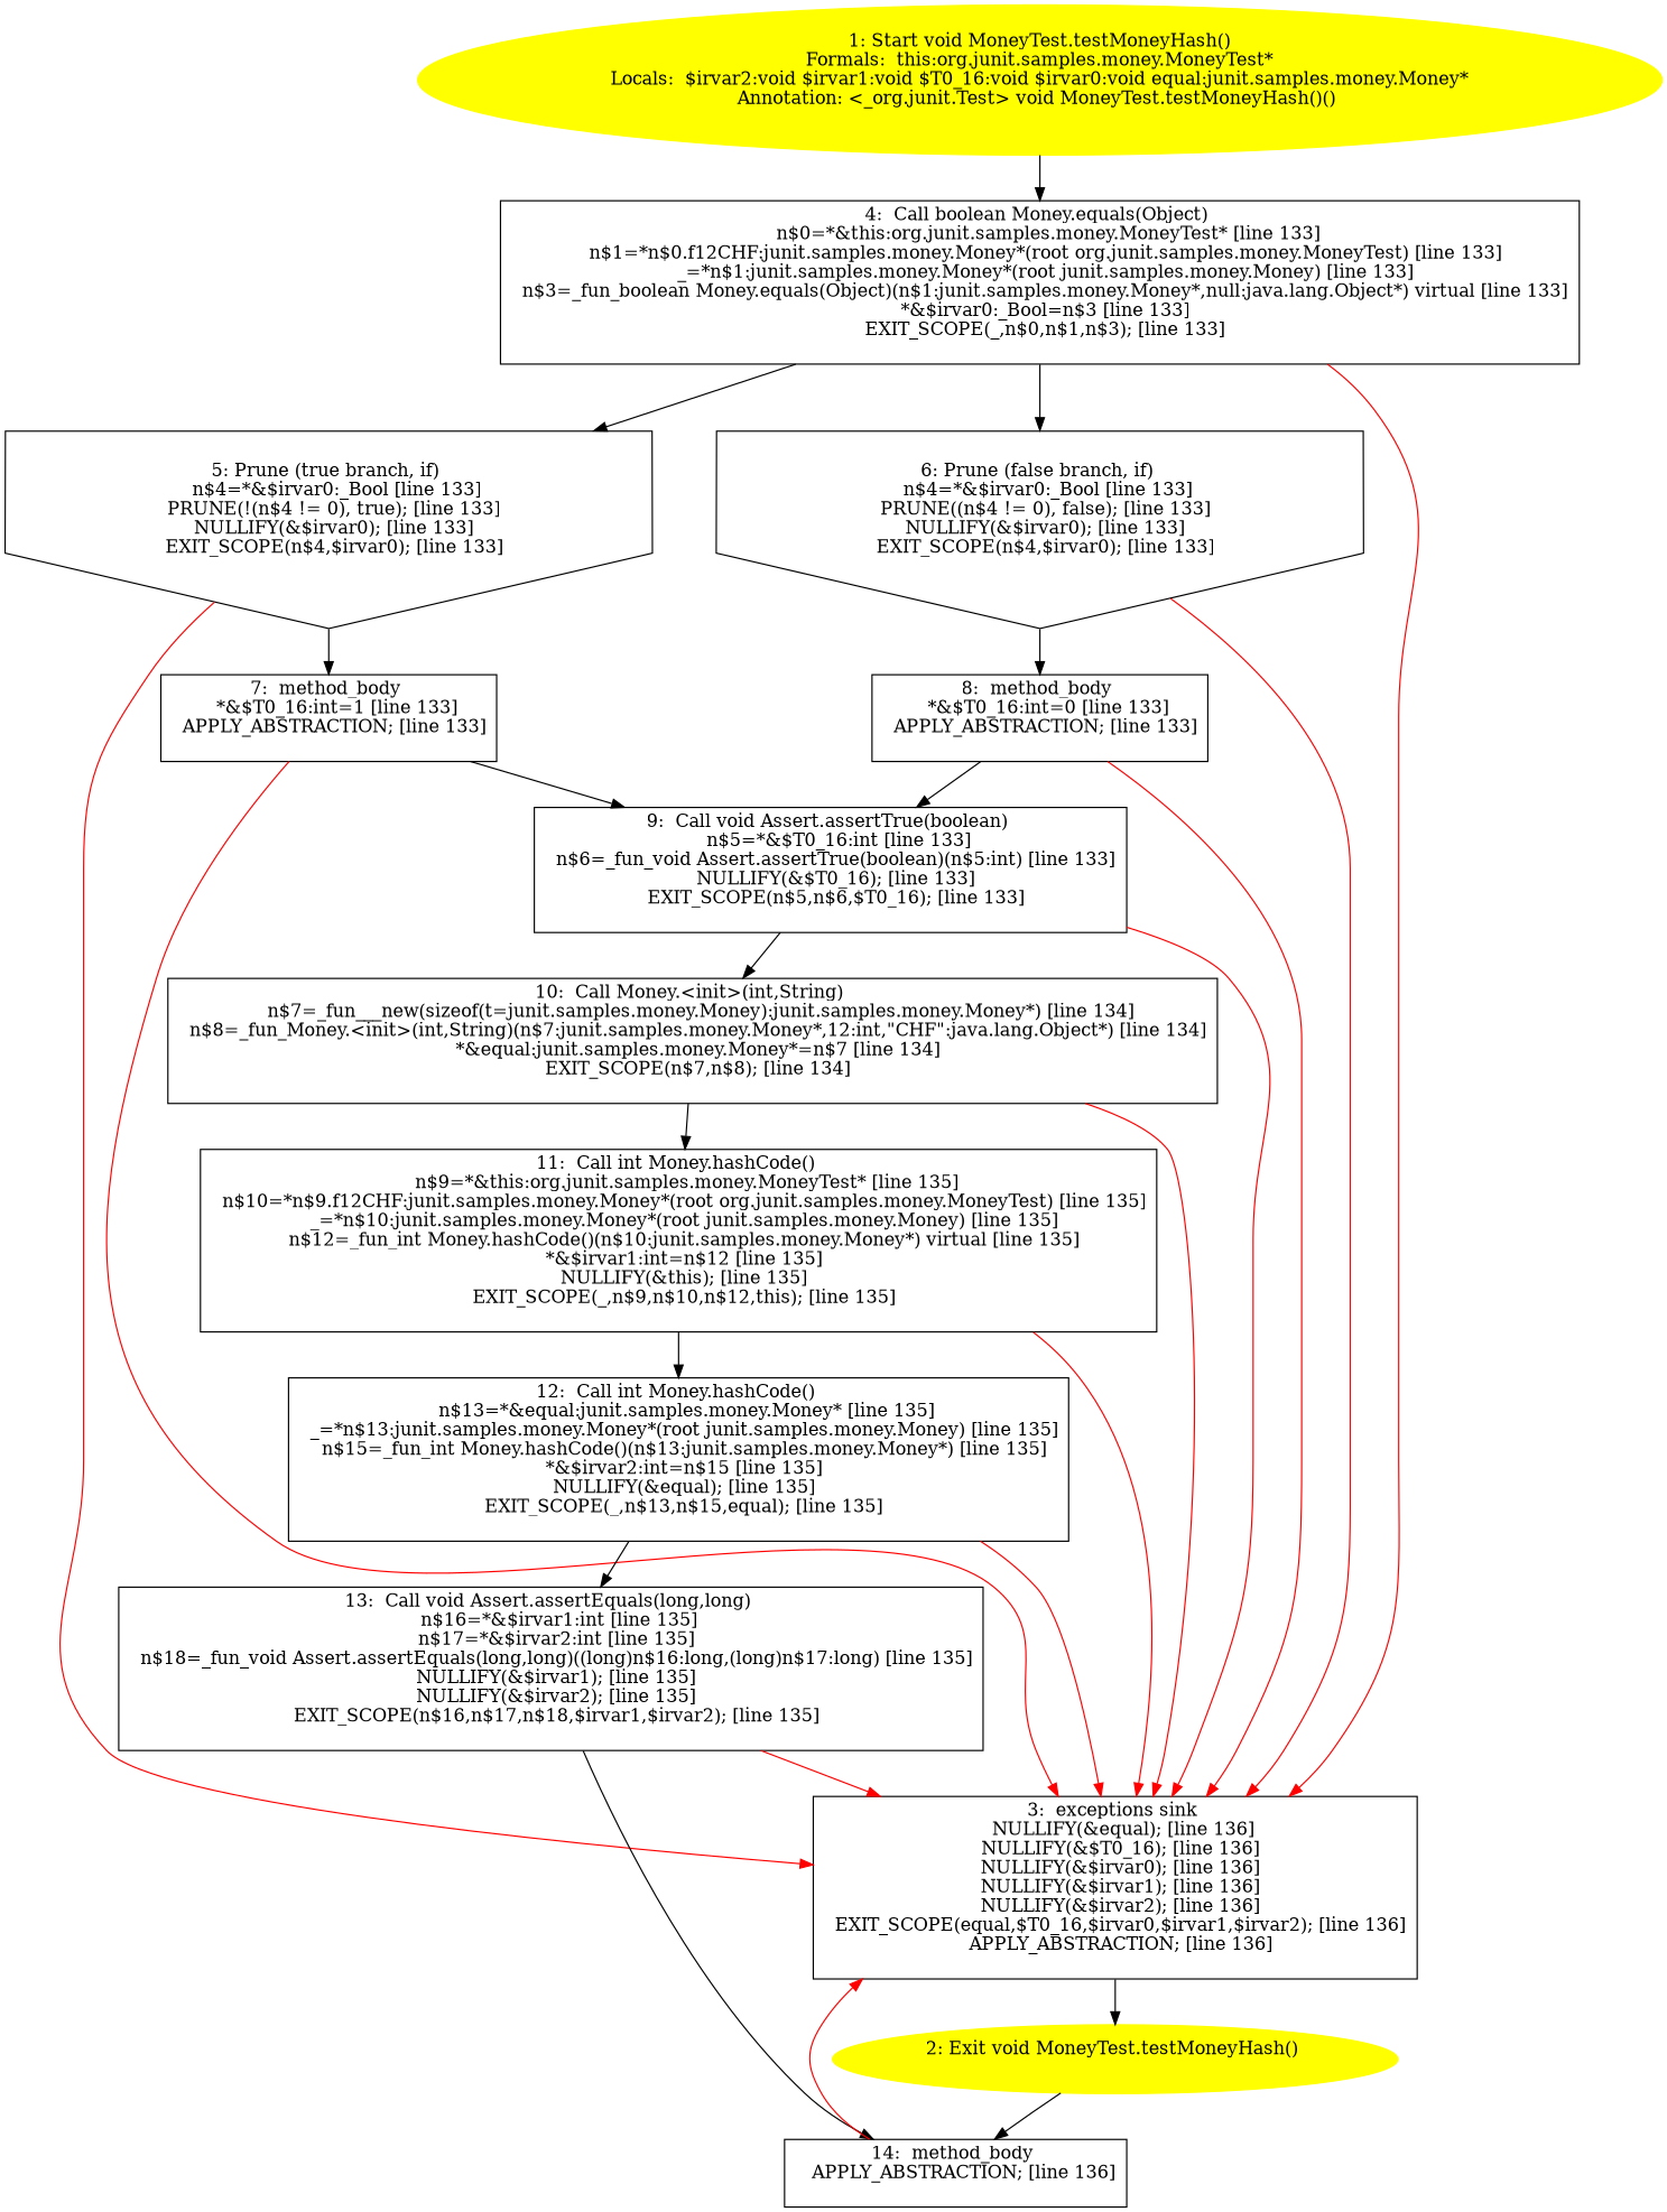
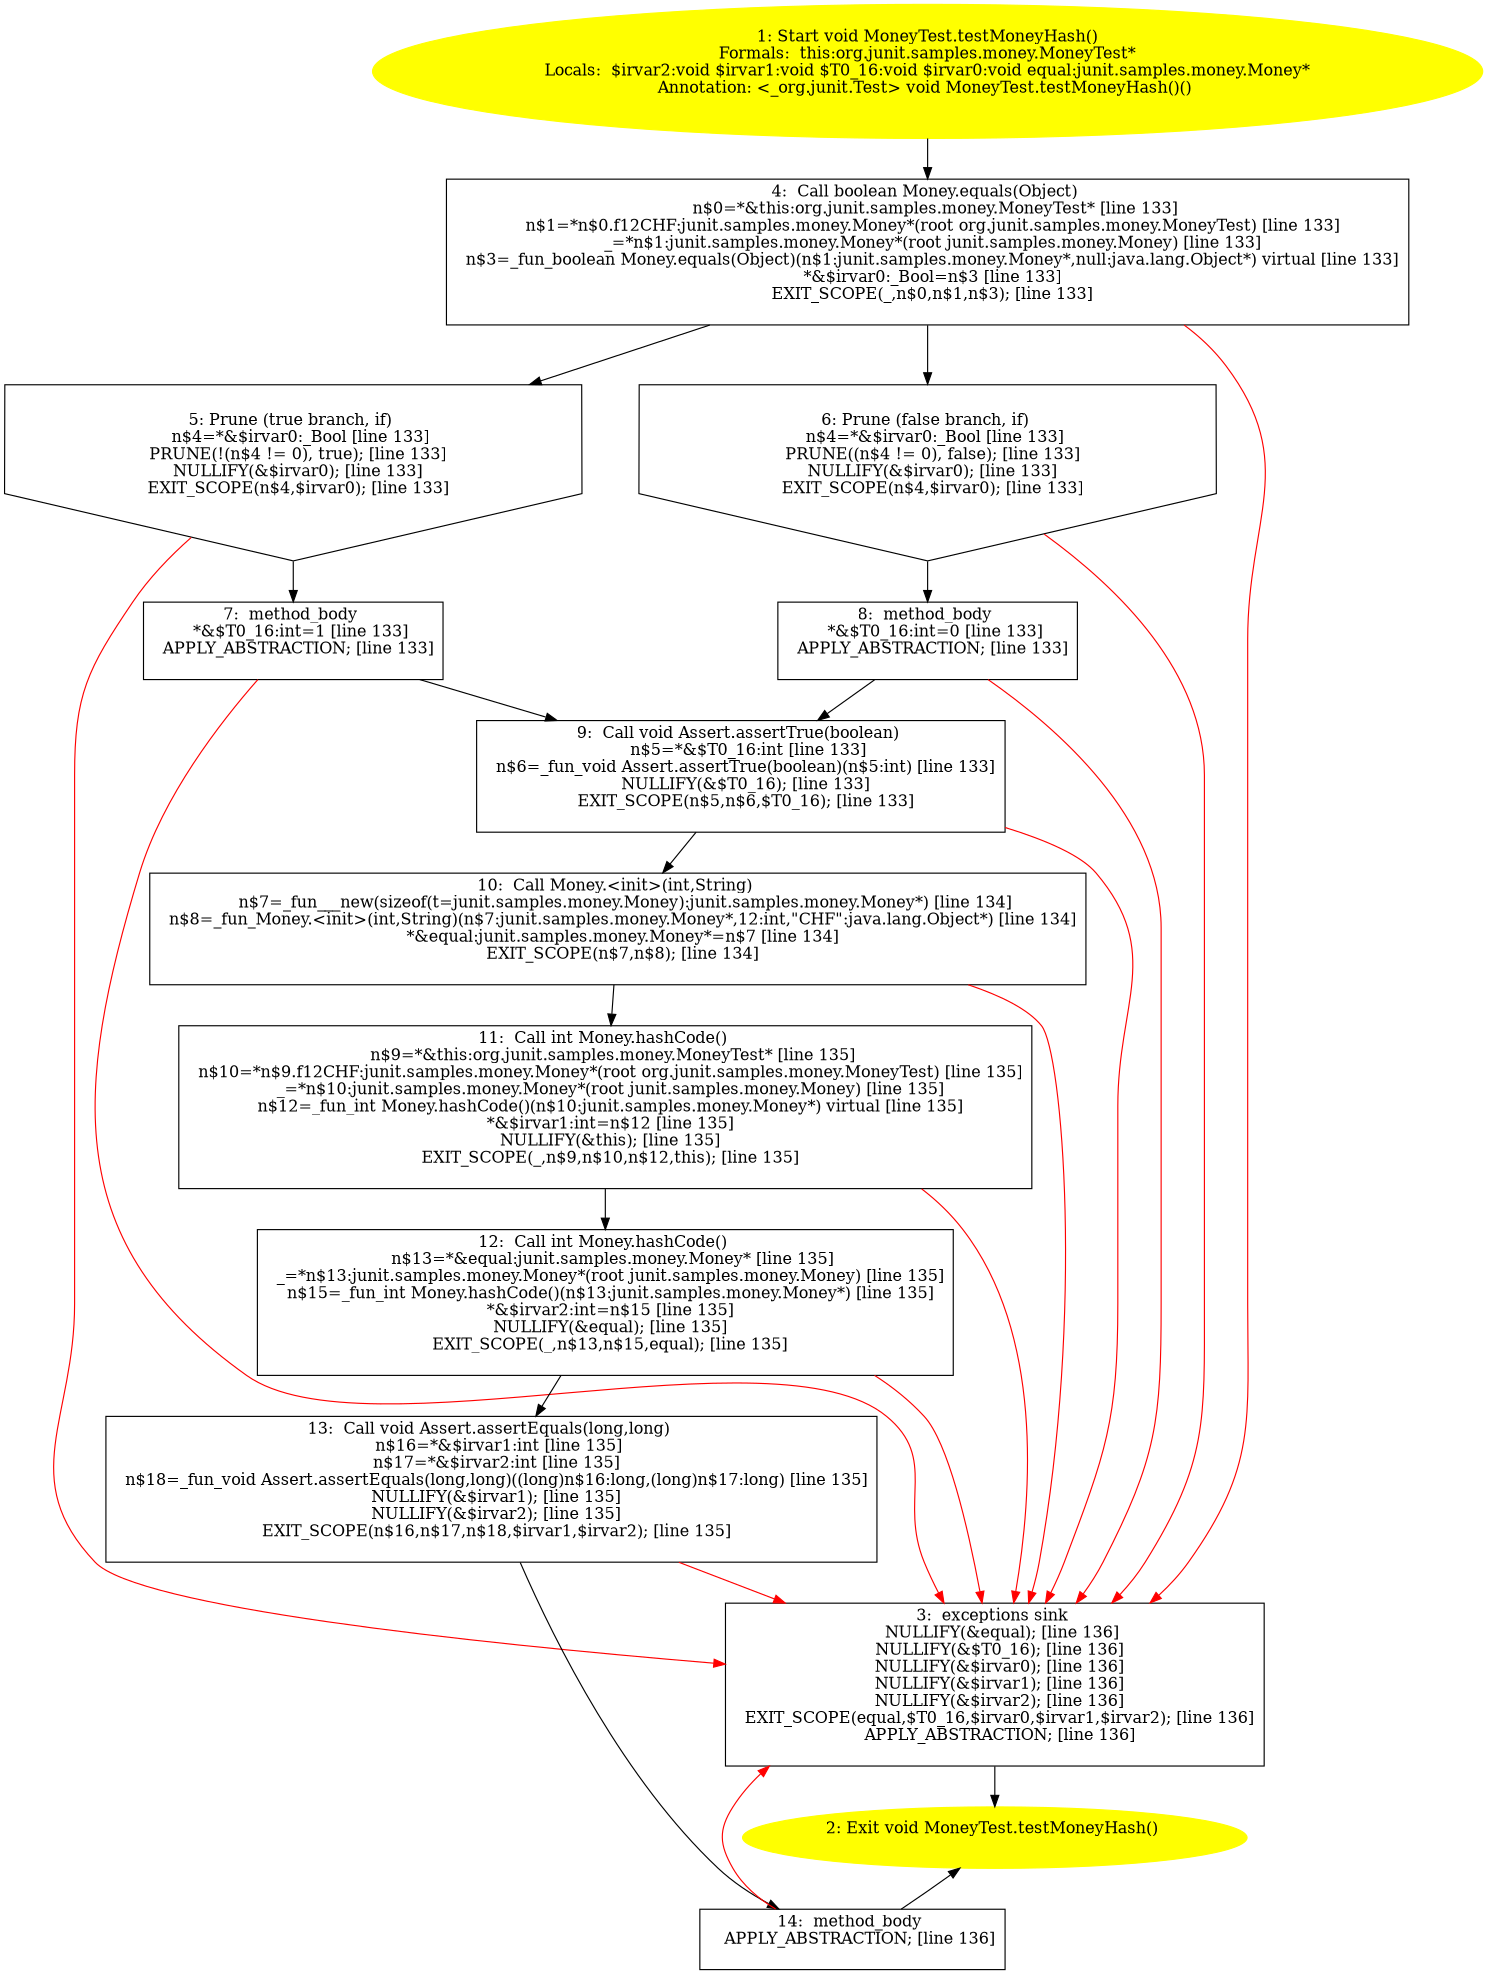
  digraph {
    node [shape=box]
    n1 [color=yellow label="1: Start void MoneyTest.testMoneyHash()\nFormals:  this:org.junit.samples.money.MoneyTest*\nLocals:  $irvar2:void $irvar1:void $T0_16:void $irvar0:void equal:junit.samples.money.Money*\nAnnotation: <_org.junit.Test> void MoneyTest.testMoneyHash()() \n  " style=filled shape=""]
    n2 [label="4:  Call boolean Money.equals(Object) \n   n$0=*&this:org.junit.samples.money.MoneyTest* [line 133]\n  n$1=*n$0.f12CHF:junit.samples.money.Money*(root org.junit.samples.money.MoneyTest) [line 133]\n  _=*n$1:junit.samples.money.Money*(root junit.samples.money.Money) [line 133]\n  n$3=_fun_boolean Money.equals(Object)(n$1:junit.samples.money.Money*,null:java.lang.Object*) virtual [line 133]\n  *&$irvar0:_Bool=n$3 [line 133]\n  EXIT_SCOPE(_,n$0,n$1,n$3); [line 133]\n "]
    n3 [label="3:  exceptions sink \n   NULLIFY(&equal); [line 136]\n  NULLIFY(&$T0_16); [line 136]\n  NULLIFY(&$irvar0); [line 136]\n  NULLIFY(&$irvar1); [line 136]\n  NULLIFY(&$irvar2); [line 136]\n  EXIT_SCOPE(equal,$T0_16,$irvar0,$irvar1,$irvar2); [line 136]\n  APPLY_ABSTRACTION; [line 136]\n "]
    n4 [label="5: Prune (true branch, if) \n   n$4=*&$irvar0:_Bool [line 133]\n  PRUNE(!(n$4 != 0), true); [line 133]\n  NULLIFY(&$irvar0); [line 133]\n  EXIT_SCOPE(n$4,$irvar0); [line 133]\n " shape=invhouse]
    n5 [label="6: Prune (false branch, if) \n   n$4=*&$irvar0:_Bool [line 133]\n  PRUNE((n$4 != 0), false); [line 133]\n  NULLIFY(&$irvar0); [line 133]\n  EXIT_SCOPE(n$4,$irvar0); [line 133]\n " shape=invhouse]
    n6 [color=yellow label="2: Exit void MoneyTest.testMoneyHash() \n  " style=filled shape=""]
    n7 [label="7:  method_body \n   *&$T0_16:int=1 [line 133]\n  APPLY_ABSTRACTION; [line 133]\n "]
    n8 [label="8:  method_body \n   *&$T0_16:int=0 [line 133]\n  APPLY_ABSTRACTION; [line 133]\n "]
    n9 [label="9:  Call void Assert.assertTrue(boolean) \n   n$5=*&$T0_16:int [line 133]\n  n$6=_fun_void Assert.assertTrue(boolean)(n$5:int) [line 133]\n  NULLIFY(&$T0_16); [line 133]\n  EXIT_SCOPE(n$5,n$6,$T0_16); [line 133]\n "]
    n10 [label="10:  Call Money.<init>(int,String) \n   n$7=_fun___new(sizeof(t=junit.samples.money.Money):junit.samples.money.Money*) [line 134]\n  n$8=_fun_Money.<init>(int,String)(n$7:junit.samples.money.Money*,12:int,\"CHF\":java.lang.Object*) [line 134]\n  *&equal:junit.samples.money.Money*=n$7 [line 134]\n  EXIT_SCOPE(n$7,n$8); [line 134]\n "]
    n11 [label="11:  Call int Money.hashCode() \n   n$9=*&this:org.junit.samples.money.MoneyTest* [line 135]\n  n$10=*n$9.f12CHF:junit.samples.money.Money*(root org.junit.samples.money.MoneyTest) [line 135]\n  _=*n$10:junit.samples.money.Money*(root junit.samples.money.Money) [line 135]\n  n$12=_fun_int Money.hashCode()(n$10:junit.samples.money.Money*) virtual [line 135]\n  *&$irvar1:int=n$12 [line 135]\n  NULLIFY(&this); [line 135]\n  EXIT_SCOPE(_,n$9,n$10,n$12,this); [line 135]\n "]
    n12 [label="12:  Call int Money.hashCode() \n   n$13=*&equal:junit.samples.money.Money* [line 135]\n  _=*n$13:junit.samples.money.Money*(root junit.samples.money.Money) [line 135]\n  n$15=_fun_int Money.hashCode()(n$13:junit.samples.money.Money*) [line 135]\n  *&$irvar2:int=n$15 [line 135]\n  NULLIFY(&equal); [line 135]\n  EXIT_SCOPE(_,n$13,n$15,equal); [line 135]\n "]
    n13 [label="13:  Call void Assert.assertEquals(long,long) \n   n$16=*&$irvar1:int [line 135]\n  n$17=*&$irvar2:int [line 135]\n  n$18=_fun_void Assert.assertEquals(long,long)((long)n$16:long,(long)n$17:long) [line 135]\n  NULLIFY(&$irvar1); [line 135]\n  NULLIFY(&$irvar2); [line 135]\n  EXIT_SCOPE(n$16,n$17,n$18,$irvar1,$irvar2); [line 135]\n "]
    n14 [label="14:  method_body \n   APPLY_ABSTRACTION; [line 136]\n "]
    n1 -> n2
    n2 -> n3 [color=red]
    n2 -> n4
    n2 -> n5
    n3 -> n6
    n4 -> n3 [color=red]
    n4 -> n7
    n5 -> n3 [color=red]
    n5 -> n8
    n7 -> n3 [color=red]
    n7 -> n9
    n8 -> n3 [color=red]
    n8 -> n9
    n9 -> n3 [color=red]
    n9 -> n10
    n10 -> n3 [color=red]
    n10 -> n11
    n11 -> n3 [color=red]
    n11 -> n12
    n12 -> n3 [color=red]
    n12 -> n13
    n13 -> n3 [color=red]
    n13 -> n14
    n14 -> n3 [color=red]
-   n6 -> n14
+   n14 -> n6
  }
